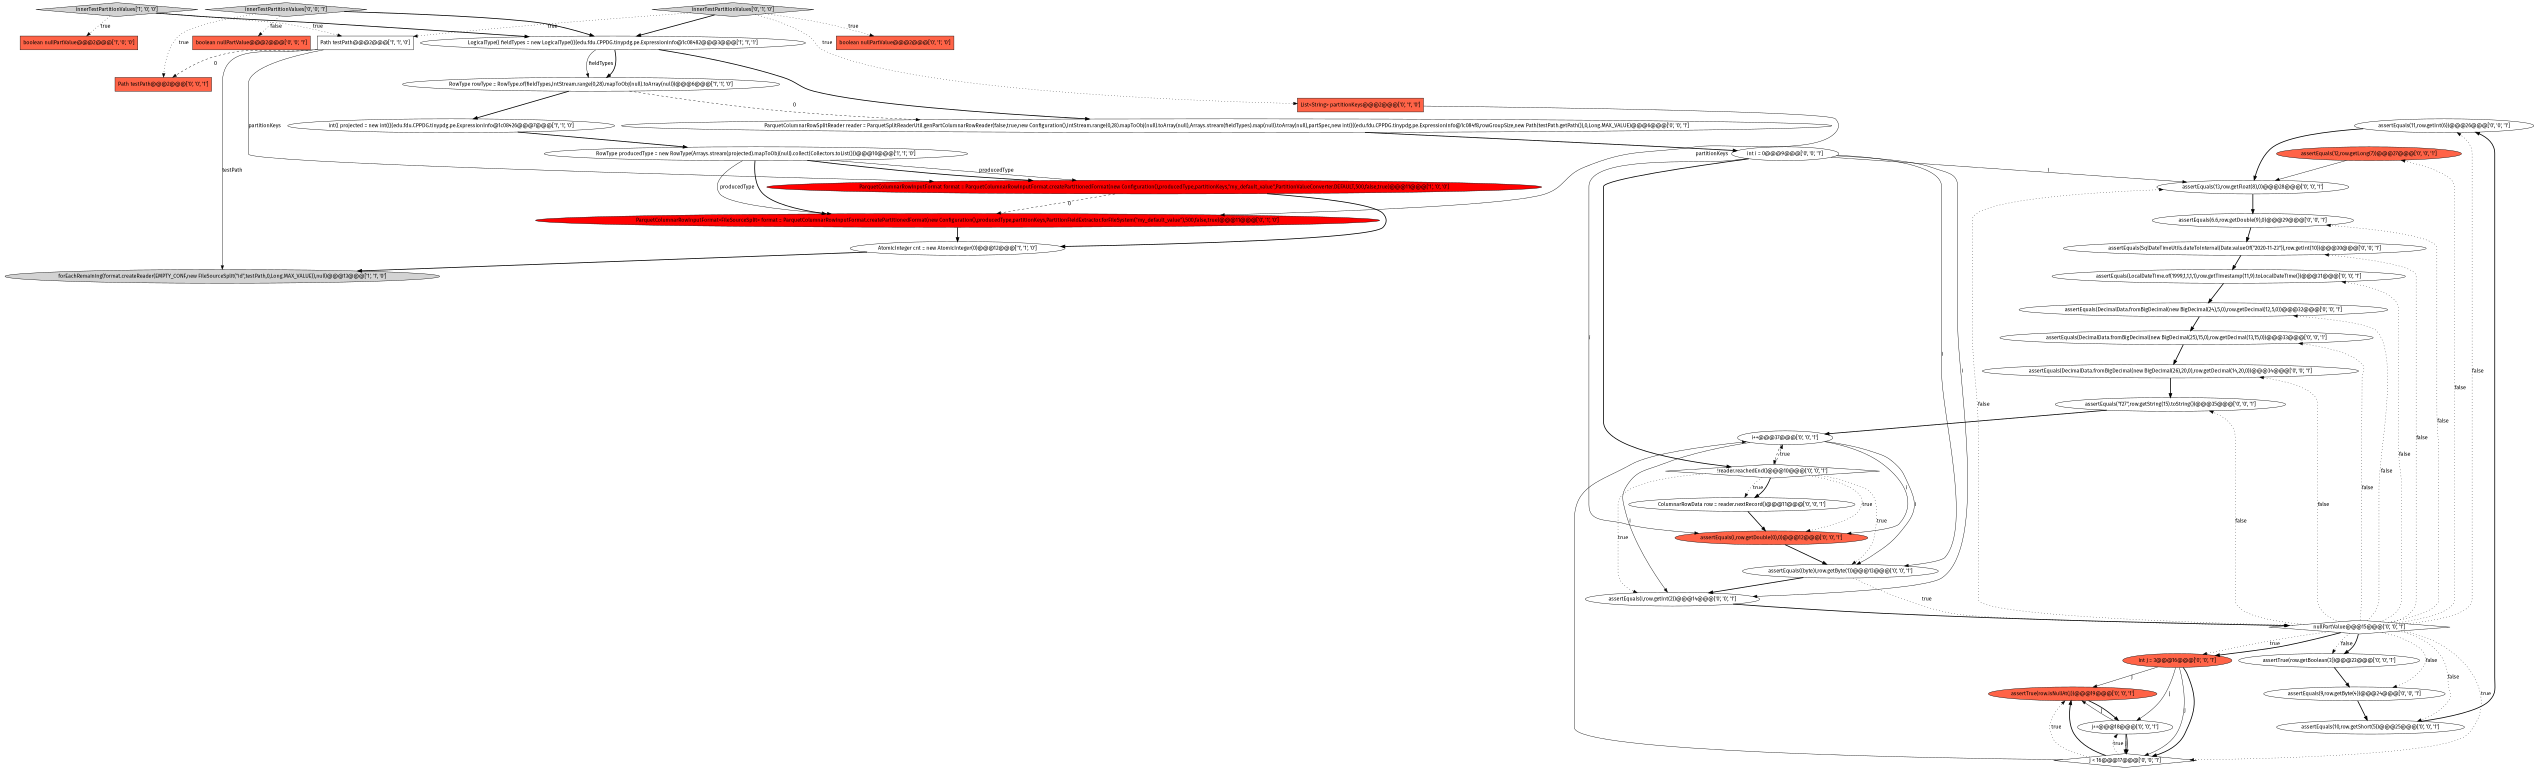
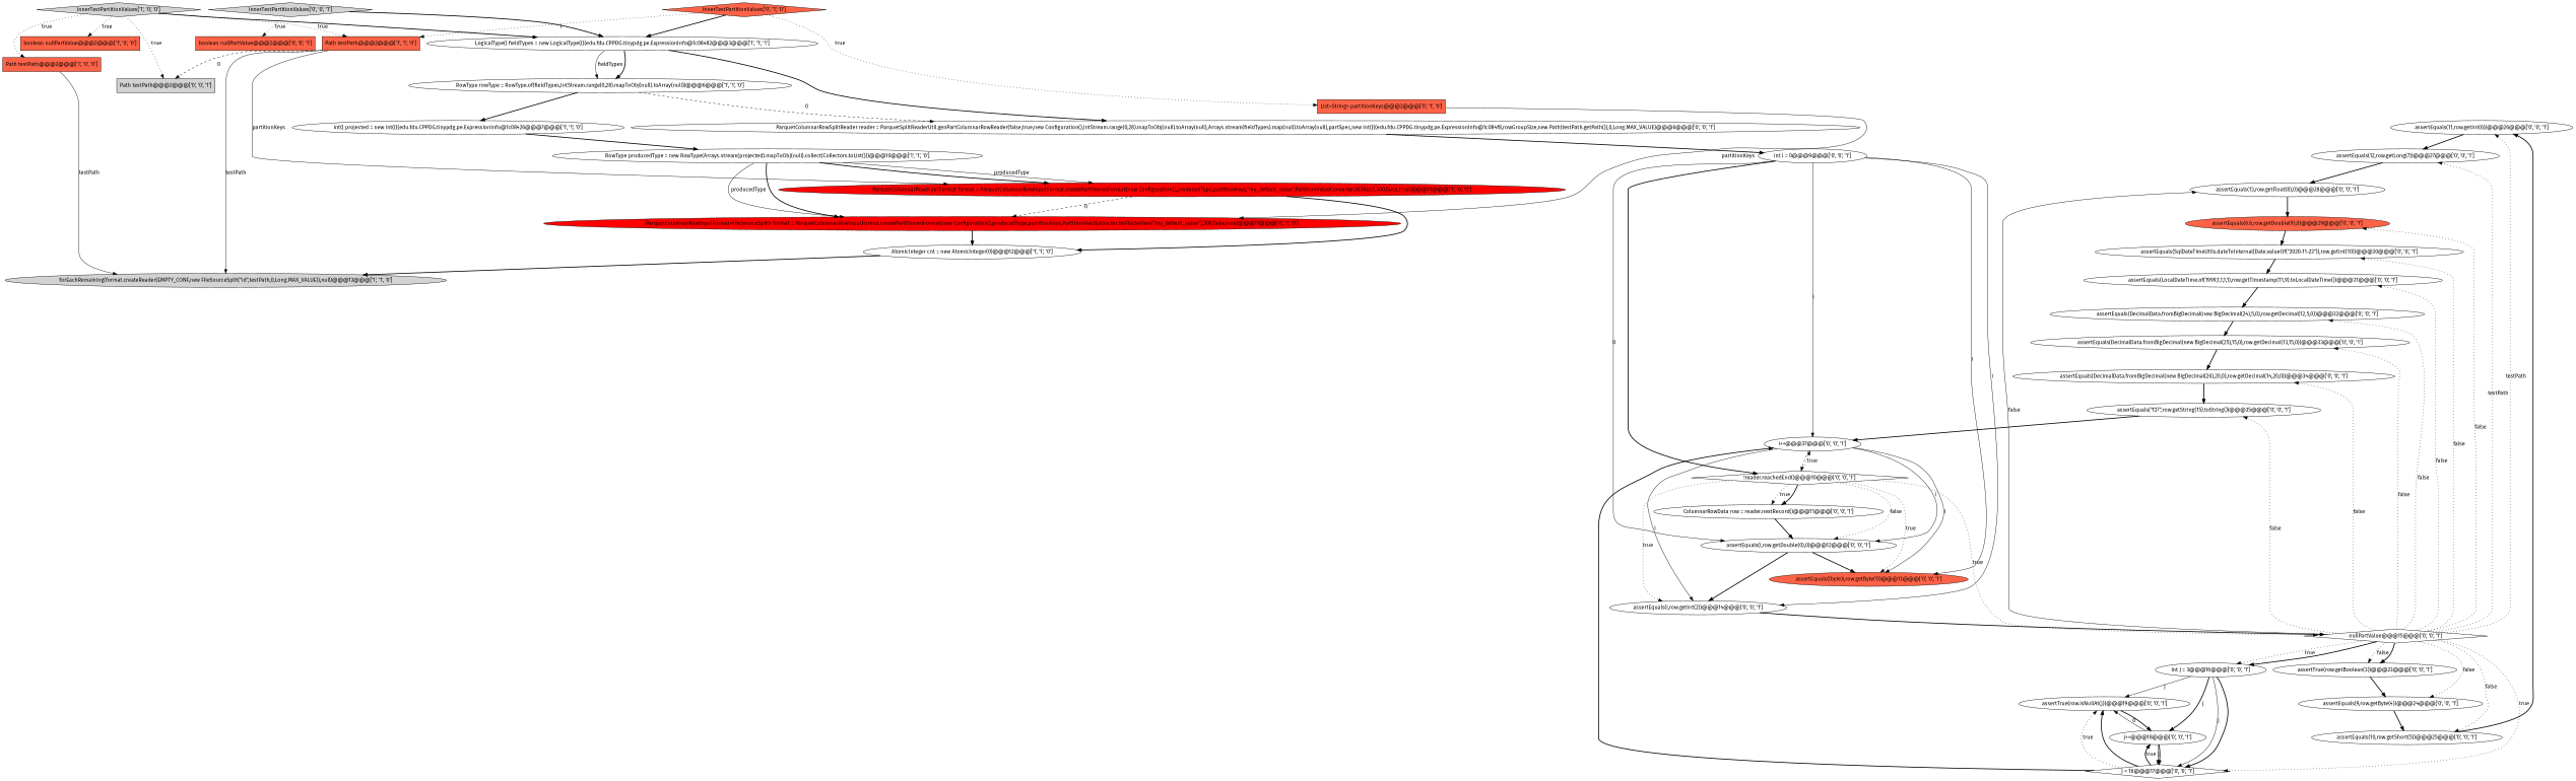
  digraph {
    fontname="Fira Sans"
    node [fillcolor=white fontname="Fira Sans" shape=ellipse style=filled]
    edge [fontname="Fira Sans" style=bold]
    n1 [label="assertEquals(11,row.getInt(6))@@@26@@@['0', '0', '1']"]
-   n2 [fillcolor=tomato label="assertEquals(12,row.getLong(7))@@@27@@@['0', '0', '1']"]
+   n2 [label="assertEquals(12,row.getLong(7))@@@27@@@['0', '0', '1']"]
    n3 [label="assertEquals(13,row.getFloat(8),0)@@@28@@@['0', '0', '1']"]
    n4 [fillcolor=tomato label="boolean nullPartValue@@@2@@@['1', '0', '0']" shape=box]
-   n5 [label="assertEquals(6.6,row.getDouble(9),0)@@@29@@@['0', '0', '1']"]
+   n5 [fillcolor=tomato label="assertEquals(6.6,row.getDouble(9),0)@@@29@@@['0', '0', '1']"]
    n6 [label="assertEquals(SqlDateTimeUtils.dateToInternal(Date.valueOf(\"2020-11-23\")),row.getInt(10))@@@30@@@['0', '0', '1']"]
    n7 [label="assertEquals(LocalDateTime.of(1999,1,1,1,1),row.getTimestamp(11,9).toLocalDateTime())@@@31@@@['0', '0', '1']"]
-   n8 [fillcolor=tomato label="Path testPath@@@2@@@['0', '0', '1']" shape=box]
+   n8 [fillcolor=lightgray label="Path testPath@@@2@@@['0', '0', '1']" shape=box]
    n9 [label="assertEquals(DecimalData.fromBigDecimal(new BigDecimal(25),15,0),row.getDecimal(13,15,0))@@@33@@@['0', '0', '1']"]
    n10 [label="assertEquals(DecimalData.fromBigDecimal(new BigDecimal(26),20,0),row.getDecimal(14,20,0))@@@34@@@['0', '0', '1']"]
    n11 [label="assertEquals(\"f27\",row.getString(15).toString())@@@35@@@['0', '0', '1']"]
-   n12 [fillcolor=tomato label="assertTrue(row.isNullAt(j))@@@19@@@['0', '0', '1']"]
+   n12 [label="assertTrue(row.isNullAt(j))@@@19@@@['0', '0', '1']"]
    n13 [label="j++@@@18@@@['0', '0', '1']"]
    n14 [label="j < 16@@@17@@@['0', '0', '1']" shape=diamond]
    n15 [label="RowType rowType = RowType.of(fieldTypes,IntStream.range(0,28).mapToObj(null).toArray(null))@@@6@@@['1', '1', '0']"]
    n16 [label="ParquetColumnarRowSplitReader reader = ParquetSplitReaderUtil.genPartColumnarRowReader(false,true,new Configuration(),IntStream.range(0,28).mapToObj(null).toArray(null),Arrays.stream(fieldTypes).map(null).toArray(null),partSpec,new int((((edu.fdu.CPPDG.tinypdg.pe.ExpressionInfo@1c084f8,rowGroupSize,new Path(testPath.getPath()),0,Long.MAX_VALUE)@@@6@@@['0', '0', '1']"]
    n17 [label="int(( projected = new int((((edu.fdu.CPPDG.tinypdg.pe.ExpressionInfo@1c08426@@@7@@@['1', '1', '0']"]
    n18 [label="int i = 0@@@9@@@['0', '0', '1']"]
    n19 [label="RowType producedType = new RowType(Arrays.stream(projected).mapToObj(null).collect(Collectors.toList()))@@@10@@@['1', '1', '0']"]
    n20 [label="i++@@@37@@@['0', '0', '1']"]
    n21 [label="assertEquals(DecimalData.fromBigDecimal(new BigDecimal(24),5,0),row.getDecimal(12,5,0))@@@32@@@['0', '0', '1']"]
    n22 [label="assertEquals(i,row.getInt(2))@@@14@@@['0', '0', '1']"]
    n23 [label="nullPartValue@@@15@@@['0', '0', '1']" shape=diamond]
    n24 [label="assertTrue(row.getBoolean(3))@@@23@@@['0', '0', '1']"]
-   n25 [fillcolor=tomato label="int j = 3@@@16@@@['0', '0', '1']"]
+   n25 [label="int j = 3@@@16@@@['0', '0', '1']"]
    n26 [label="assertEquals(9,row.getByte(4))@@@24@@@['0', '0', '1']"]
    n27 [label="assertEquals(10,row.getShort(5))@@@25@@@['0', '0', '1']"]
    n28 [fillcolor=lightgray label="forEachRemaining(format.createReader(EMPTY_CONF,new FileSourceSplit(\"id\",testPath,0,Long.MAX_VALUE)),null)@@@13@@@['1', '1', '0']"]
    n29 [fillcolor=lightgray label="innerTestPartitionValues['1', '0', '0']" shape=diamond]
-   n30 [label="Path testPath@@@2@@@['1', '1', '0']" shape=box]
+   n30 [fillcolor=tomato label="Path testPath@@@2@@@['1', '1', '0']" shape=box]
+   n31 [fillcolor=tomato label="Path testPath@@@2@@@['1', '0', '0']" shape=box]
    n32 [label="LogicalType(( fieldTypes = new LogicalType((((edu.fdu.CPPDG.tinypdg.pe.ExpressionInfo@1c08482@@@3@@@['1', '1', '1']"]
    n33 [fillcolor=red label="ParquetColumnarRowInputFormat format = ParquetColumnarRowInputFormat.createPartitionedFormat(new Configuration(),producedType,partitionKeys,\"my_default_value\",PartitionValueConverter.DEFAULT,500,false,true)@@@11@@@['1', '0', '0']"]
-   n34 [fillcolor=tomato label="assertEquals(i,row.getDouble(0),0)@@@12@@@['0', '0', '1']"]
+   n34 [label="assertEquals(i,row.getDouble(0),0)@@@12@@@['0', '0', '1']"]
    n35 [label="!reader.reachedEnd()@@@10@@@['0', '0', '1']" shape=diamond]
-   n36 [label="assertEquals((byte)i,row.getByte(1))@@@13@@@['0', '0', '1']"]
+   n36 [fillcolor=tomato label="assertEquals((byte)i,row.getByte(1))@@@13@@@['0', '0', '1']"]
    n37 [label="ColumnarRowData row = reader.nextRecord()@@@11@@@['0', '0', '1']"]
    n38 [label="AtomicInteger cnt = new AtomicInteger(0)@@@12@@@['1', '1', '0']"]
    n39 [fillcolor=lightgray label="innerTestPartitionValues['0', '0', '1']" shape=diamond]
    n40 [fillcolor=tomato label="boolean nullPartValue@@@2@@@['0', '0', '1']" shape=box]
    n41 [fillcolor=red label="ParquetColumnarRowInputFormat<FileSourceSplit> format = ParquetColumnarRowInputFormat.createPartitionedFormat(new Configuration(),producedType,partitionKeys,PartitionFieldExtractor.forFileSystem(\"my_default_value\"),500,false,true)@@@11@@@['0', '1', '0']"]
    n42 [fillcolor=tomato label="List<String> partitionKeys@@@2@@@['0', '1', '0']" shape=box]
-   n43 [fillcolor=lightgray label="innerTestPartitionValues['0', '1', '0']" shape=diamond]
-   n44 [fillcolor=tomato label="boolean nullPartValue@@@2@@@['0', '1', '0']" shape=box]
-   n1 -> n3
-   n2 -> n3 [style=solid]
+   n43 [fillcolor=tomato label="innerTestPartitionValues['0', '1', '0']" shape=diamond]
+   n1 -> n2
+   n2 -> n3
    n3 -> n5
    n5 -> n6
    n6 -> n7
    n7 -> n21
    n9 -> n10
    n10 -> n11
    n11 -> n20
    n12 -> n13
-   n13 -> n12 [label=j style=solid]
+   n13 -> n12 [label=0 style=solid]
    n13 -> n14 [label=j style=solid]
    n13 -> n14
    n14 -> n12 [label=true style=dotted]
    n14 -> n12
-   n14 -> n13 [label=true style=dotted]
-   n14 -> n20 [style=solid]
+   n14 -> n13 [label=true]
+   n14 -> n20
    n15 -> n16 [label=0 style=dashed]
    n15 -> n17
    n16 -> n18
    n17 -> n19
-   n18 -> n3 [label=i style=solid]
+   n18 -> n20 [label=i style=solid]
    n18 -> n22 [label=i style=solid]
-   n18 -> n34 [label=i style=solid]
+   n18 -> n34 [label=0 style=solid]
    n18 -> n35
    n18 -> n36 [label=i style=solid]
    n19 -> n33 [label=producedType style=solid]
    n19 -> n33
    n19 -> n41
    n19 -> n41 [label=producedType style=solid]
    n20 -> n22 [label=i style=solid]
    n20 -> n34 [label=i style=solid]
    n20 -> n35 [style=dashed]
    n20 -> n36 [label=i style=solid]
    n21 -> n9
    n22 -> n23
-   n23 -> n1 [label=false style=dotted]
-   n23 -> n2 [label=false style=dotted]
-   n23 -> n3 [label=false style=dotted]
+   n23 -> n1 [label=testPath style=dotted]
+   n23 -> n2 [label=testPath style=dotted]
+   n23 -> n3 [label=false style=solid]
    n23 -> n5 [label=false style=dotted]
    n23 -> n6 [label=false style=dotted]
    n23 -> n7 [label=false style=dotted]
    n23 -> n9 [label=false style=dotted]
    n23 -> n10 [label=false style=dotted]
    n23 -> n11 [label=false style=dotted]
    n23 -> n14 [label=true style=dotted]
    n23 -> n21 [label=false style=dotted]
    n23 -> n24 [label=false style=dotted]
    n23 -> n24
    n23 -> n25 [label=true style=dotted]
    n23 -> n25
    n23 -> n26 [label=false style=dotted]
    n23 -> n27 [label=false style=dotted]
    n24 -> n26
    n25 -> n12 [label=j style=solid]
-   n25 -> n13 [label=j style=solid]
+   n25 -> n13 [label=j]
    n25 -> n14 [label=j style=solid]
    n25 -> n14
    n26 -> n27
    n27 -> n1
    n29 -> n4 [label=true style=dotted]
    n29 -> n30 [label=true style=dotted]
+   n29 -> n31 [label=true style=dotted]
    n29 -> n32
    n30 -> n8 [label=0 style=dashed]
    n30 -> n28 [label=testPath style=solid]
    n30 -> n33 [label=partitionKeys style=solid]
+   n31 -> n28 [label=testPath style=solid]
    n32 -> n15 [label=fieldTypes style=solid]
    n32 -> n15
    n32 -> n16
    n33 -> n38
    n33 -> n41 [label=0 style=dashed]
    n34 -> n36
-   n35 -> n20 [label=true style=dashed]
+   n35 -> n20 [label=true style=dotted]
    n35 -> n22 [label=true style=dotted]
-   n36 -> n23 [label=true style=dotted]
-   n35 -> n34 [label=true style=dotted]
+   n35 -> n23 [label=true style=dotted]
+   n35 -> n34 [label=false style=dotted]
    n35 -> n36 [label=true style=dotted]
    n35 -> n37 [label=true style=dotted]
    n35 -> n37
-   n36 -> n22
+   n34 -> n22
    n37 -> n34
    n38 -> n28
-   n39 -> n8 [label=true style=dotted]
+   n29 -> n8 [label=true style=dotted]
    n39 -> n32
-   n39 -> n40 [label=false style=dotted]
+   n39 -> n40 [label=true style=dotted]
    n41 -> n38
    n42 -> n41 [label=partitionKeys style=solid]
-   n43 -> n30 [label=true style=dotted]
+   n43 -> n30 [label=i style=dotted]
    n43 -> n32
    n43 -> n42 [label=true style=dotted]
-   n43 -> n44 [label=true style=dotted]
  }
